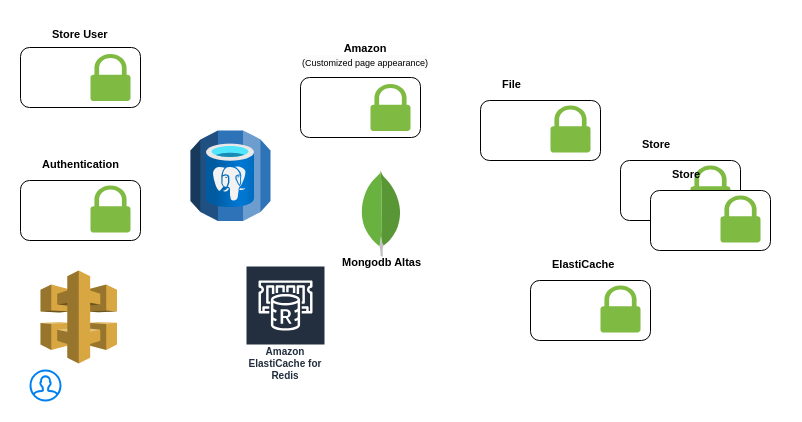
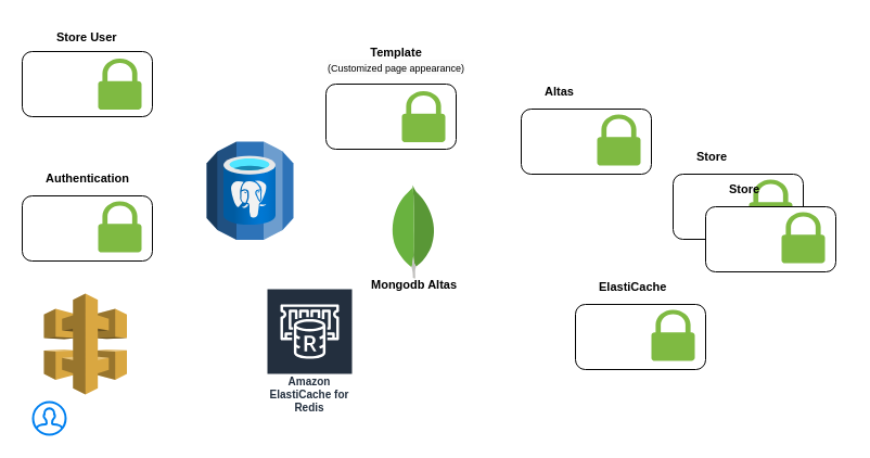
  <mxCell id="0" />
  <mxCell id="1" parent="0" />
  <mxCell id="2" value="" style="html=1;verticalLabelPosition=bottom;align=center;labelBackgroundColor=#ffffff;verticalAlign=top;strokeWidth=2;strokeColor=#0080F0;shadow=0;dashed=0;shape=mxgraph.ios7.icons.user;" vertex="1" parent="1"><mxGeometry x="30" y="370" width="30" height="30" as="geometry" /></mxCell>
  <mxCell id="3" value="" style="outlineConnect=0;dashed=0;verticalLabelPosition=bottom;verticalAlign=top;align=center;html=1;shape=mxgraph.aws3.api_gateway;fillColor=#D9A741;gradientColor=none;" vertex="1" parent="1"><mxGeometry x="40" y="270" width="76.5" height="93" as="geometry" /></mxCell>
  <mxCell id="4" value="" style="group" vertex="1" connectable="0" parent="1"><mxGeometry x="20" width="140" height="87" as="geometry" y="20" /></mxCell>
  <mxCell id="5" value="" style="rounded=1;whiteSpace=wrap;html=1;" vertex="1" parent="4"><mxGeometry y="27" width="120" height="60" as="geometry" /></mxCell>
  <mxCell id="6" value="" style="shape=image;html=1;verticalAlign=top;verticalLabelPosition=bottom;labelBackgroundColor=#ffffff;imageAspect=0;aspect=fixed;image=https://cdn2.iconfinder.com/data/icons/boxicons-logos/24/bxl-spring-boot-128.png;fontColor=#00CC00;movable=1;resizable=1;rotatable=1;deletable=1;editable=1;locked=0;connectable=1;" vertex="1" parent="4"><mxGeometry x="10" y="33.5" width="50" height="50" as="geometry" /></mxCell>
  <mxCell id="7" value="" style="sketch=0;pointerEvents=1;shadow=0;dashed=0;html=1;strokeColor=none;labelPosition=center;verticalLabelPosition=bottom;verticalAlign=top;outlineConnect=0;align=center;shape=mxgraph.office.security.lock_protected;fillColor=#7FBA42;movable=1;resizable=1;rotatable=1;deletable=1;editable=1;locked=0;connectable=1;" vertex="1" parent="4"><mxGeometry x="70" y="33.5" width="40" height="47" as="geometry" /></mxCell>
  <mxCell id="8" value="&lt;div style=&quot;text-align: center;&quot;&gt;&lt;b&gt;&lt;font style=&quot;font-size: 11px;&quot;&gt;Store User&lt;/font&gt;&lt;/b&gt;&lt;/div&gt;" style="text;whiteSpace=wrap;html=1;" vertex="1" parent="4"><mxGeometry x="30" width="110" height="40" as="geometry" /></mxCell>
  <mxCell id="9" value="" style="group" vertex="1" connectable="0" parent="1"><mxGeometry x="20" y="150" width="130" height="90" as="geometry" /></mxCell>
  <mxCell id="10" value="" style="rounded=1;whiteSpace=wrap;html=1;" vertex="1" parent="9"><mxGeometry y="30" width="120" height="60" as="geometry" /></mxCell>
  <mxCell id="11" value="" style="shape=image;html=1;verticalAlign=top;verticalLabelPosition=bottom;labelBackgroundColor=#ffffff;imageAspect=0;aspect=fixed;image=https://cdn2.iconfinder.com/data/icons/boxicons-logos/24/bxl-spring-boot-128.png;fontColor=#00CC00;" vertex="1" parent="9"><mxGeometry x="10" y="35" width="50" height="50" as="geometry" /></mxCell>
  <mxCell id="12" value="&lt;div style=&quot;text-align: center;&quot;&gt;&lt;b&gt;&lt;font style=&quot;font-size: 11px;&quot;&gt;Authentication&lt;/font&gt;&lt;/b&gt;&lt;/div&gt;" style="text;whiteSpace=wrap;html=1;" vertex="1" parent="9"><mxGeometry x="20" width="110" height="40" as="geometry" /></mxCell>
  <mxCell id="13" value="" style="sketch=0;pointerEvents=1;shadow=0;dashed=0;html=1;strokeColor=none;labelPosition=center;verticalLabelPosition=bottom;verticalAlign=top;outlineConnect=0;align=center;shape=mxgraph.office.security.lock_protected;fillColor=#7FBA42;" vertex="1" parent="9"><mxGeometry x="70" y="35" width="40" height="47" as="geometry" /></mxCell>
  <mxCell id="14" value="" style="group" vertex="1" connectable="0" parent="1"><mxGeometry x="300" y="50" width="140" height="87" as="geometry" /></mxCell>
  <mxCell id="15" value="" style="rounded=1;whiteSpace=wrap;html=1;" vertex="1" parent="14"><mxGeometry y="27" width="120" height="60" as="geometry" /></mxCell>
  <mxCell id="16" value="" style="shape=image;html=1;verticalAlign=top;verticalLabelPosition=bottom;labelBackgroundColor=#ffffff;imageAspect=0;aspect=fixed;image=https://cdn2.iconfinder.com/data/icons/boxicons-logos/24/bxl-spring-boot-128.png;fontColor=#00CC00;movable=1;resizable=1;rotatable=1;deletable=1;editable=1;locked=0;connectable=1;" vertex="1" parent="14"><mxGeometry x="10" y="33.5" width="50" height="50" as="geometry" /></mxCell>
  <mxCell id="17" value="" style="sketch=0;pointerEvents=1;shadow=0;dashed=0;html=1;strokeColor=none;labelPosition=center;verticalLabelPosition=bottom;verticalAlign=top;outlineConnect=0;align=center;shape=mxgraph.office.security.lock_protected;fillColor=#7FBA42;movable=1;resizable=1;rotatable=1;deletable=1;editable=1;locked=0;connectable=1;" vertex="1" parent="14"><mxGeometry x="70" y="33.5" width="40" height="47" as="geometry" /></mxCell>
- <mxCell id="18" value="&lt;div style=&quot;text-align: center;&quot;&gt;&lt;font style=&quot;font-size: 11px;&quot;&gt;&lt;b&gt;Amazon&lt;/b&gt;&lt;/font&gt;&lt;/div&gt;&lt;span style=&quot;color: rgb(0, 0, 0); font-family: Helvetica; font-style: normal; font-variant-ligatures: normal; font-variant-caps: normal; font-weight: 400; letter-spacing: normal; orphans: 2; text-indent: 0px; text-transform: none; widows: 2; word-spacing: 0px; -webkit-text-stroke-width: 0px; background-color: rgb(251, 251, 251); text-decoration-thickness: initial; text-decoration-style: initial; text-decoration-color: initial; float: none; display: inline !important;&quot;&gt;&lt;font style=&quot;font-size: 9px;&quot;&gt;(Customized page appearance)&lt;/font&gt;&lt;br&gt;&lt;/span&gt;" style="text;whiteSpace=wrap;html=1;" vertex="1" parent="14"><mxGeometry y="-16" width="140" height="43" as="geometry" /></mxCell>
+ <mxCell id="18" value="&lt;div style=&quot;text-align: center;&quot;&gt;&lt;font style=&quot;font-size: 11px;&quot;&gt;&lt;b&gt;Template&lt;/b&gt;&lt;/font&gt;&lt;/div&gt;&lt;span style=&quot;color: rgb(0, 0, 0); font-family: Helvetica; font-style: normal; font-variant-ligatures: normal; font-variant-caps: normal; font-weight: 400; letter-spacing: normal; orphans: 2; text-indent: 0px; text-transform: none; widows: 2; word-spacing: 0px; -webkit-text-stroke-width: 0px; background-color: rgb(251, 251, 251); text-decoration-thickness: initial; text-decoration-style: initial; text-decoration-color: initial; float: none; display: inline !important;&quot;&gt;&lt;font style=&quot;font-size: 9px;&quot;&gt;(Customized page appearance)&lt;/font&gt;&lt;br&gt;&lt;/span&gt;" style="text;whiteSpace=wrap;html=1;" vertex="1" parent="14"><mxGeometry y="-16" width="140" height="43" as="geometry" /></mxCell>
  <mxCell id="19" value="" style="group" vertex="1" connectable="0" parent="1"><mxGeometry x="340" y="170" width="90" height="100" as="geometry" /></mxCell>
  <mxCell id="20" value="" style="dashed=0;outlineConnect=0;html=1;align=center;labelPosition=center;verticalLabelPosition=bottom;verticalAlign=top;shape=mxgraph.weblogos.mongodb" vertex="1" parent="19"><mxGeometry x="20" width="41.2" height="86.2" as="geometry" /></mxCell>
  <mxCell id="21" value="&lt;div style=&quot;text-align: center;&quot;&gt;&lt;/div&gt;&lt;span style=&quot;color: rgb(0, 0, 0); font-family: Helvetica; font-style: normal; font-variant-ligatures: normal; font-variant-caps: normal; letter-spacing: normal; orphans: 2; text-indent: 0px; text-transform: none; widows: 2; word-spacing: 0px; -webkit-text-stroke-width: 0px; background-color: rgb(251, 251, 251); text-decoration-thickness: initial; text-decoration-style: initial; text-decoration-color: initial; float: none; display: inline !important;&quot;&gt;&lt;div style=&quot;text-align: center;&quot;&gt;&lt;b style=&quot;font-size: 11px;&quot;&gt;Mongodb Altas&lt;/b&gt;&lt;/div&gt;&lt;/span&gt;" style="text;whiteSpace=wrap;html=1;" vertex="1" parent="19"><mxGeometry y="78" width="90" height="22" as="geometry" /></mxCell>
  <mxCell id="22" value="" style="group" vertex="1" connectable="0" parent="1"><mxGeometry x="160" y="130" width="140" height="120" as="geometry" /></mxCell>
  <mxCell id="23" value="" style="group" vertex="1" connectable="0" parent="22"><mxGeometry x="30" width="80" height="90.5" as="geometry" /></mxCell>
  <mxCell id="24" value="" style="outlineConnect=0;dashed=0;verticalLabelPosition=bottom;verticalAlign=top;align=center;html=1;shape=mxgraph.aws3.rds;fillColor=#2E73B8;gradientColor=none;" vertex="1" parent="23"><mxGeometry width="80" height="90.5" as="geometry" /></mxCell>
  <mxCell id="25" value="" style="image;aspect=fixed;html=1;points=[];align=center;fontSize=12;image=img/lib/azure2/databases/Azure_Database_PostgreSQL_Server.svg;" vertex="1" parent="23"><mxGeometry x="16" y="13.25" width="48" height="64" as="geometry" /></mxCell>
  <mxCell id="26" value="Amazon ElastiCache for Redis" style="sketch=0;outlineConnect=0;fontColor=#232F3E;gradientColor=none;strokeColor=#ffffff;fillColor=#232F3E;dashed=0;verticalLabelPosition=middle;verticalAlign=bottom;align=center;html=1;whiteSpace=wrap;fontSize=10;fontStyle=1;spacing=3;shape=mxgraph.aws4.productIcon;prIcon=mxgraph.aws4.elasticache_for_redis;" vertex="1" parent="1"><mxGeometry x="245" y="265" width="80" height="120" as="geometry" /></mxCell>
  <mxCell id="27" value="" style="group" vertex="1" connectable="0" parent="1"><mxGeometry x="620" y="130" width="130" height="90" as="geometry" /></mxCell>
  <mxCell id="28" value="" style="rounded=1;whiteSpace=wrap;html=1;" vertex="1" parent="27"><mxGeometry y="30" width="120" height="60" as="geometry" /></mxCell>
  <mxCell id="29" value="" style="shape=image;html=1;verticalAlign=top;verticalLabelPosition=bottom;labelBackgroundColor=#ffffff;imageAspect=0;aspect=fixed;image=https://cdn2.iconfinder.com/data/icons/boxicons-logos/24/bxl-spring-boot-128.png;fontColor=#00CC00;" vertex="1" parent="27"><mxGeometry x="10" y="35" width="50" height="50" as="geometry" /></mxCell>
  <mxCell id="30" value="&lt;div style=&quot;text-align: center;&quot;&gt;&lt;span style=&quot;font-size: 11px;&quot;&gt;&lt;b&gt;Store&lt;/b&gt;&lt;/span&gt;&lt;/div&gt;" style="text;whiteSpace=wrap;html=1;" vertex="1" parent="27"><mxGeometry x="20" width="110" height="40" as="geometry" /></mxCell>
  <mxCell id="31" value="" style="sketch=0;pointerEvents=1;shadow=0;dashed=0;html=1;strokeColor=none;labelPosition=center;verticalLabelPosition=bottom;verticalAlign=top;outlineConnect=0;align=center;shape=mxgraph.office.security.lock_protected;fillColor=#7FBA42;" vertex="1" parent="27"><mxGeometry x="70" y="35" width="40" height="47" as="geometry" /></mxCell>
  <mxCell id="32" value="" style="group" vertex="1" connectable="0" parent="1"><mxGeometry x="530" y="250" width="130" height="90" as="geometry" /></mxCell>
  <mxCell id="33" value="" style="rounded=1;whiteSpace=wrap;html=1;" vertex="1" parent="32"><mxGeometry y="30" width="120" height="60" as="geometry" /></mxCell>
  <mxCell id="34" value="" style="shape=image;html=1;verticalAlign=top;verticalLabelPosition=bottom;labelBackgroundColor=#ffffff;imageAspect=0;aspect=fixed;image=https://cdn2.iconfinder.com/data/icons/boxicons-logos/24/bxl-spring-boot-128.png;fontColor=#00CC00;" vertex="1" parent="32"><mxGeometry x="10" y="35" width="50" height="50" as="geometry" /></mxCell>
  <mxCell id="35" value="&lt;div style=&quot;text-align: center;&quot;&gt;&lt;span style=&quot;font-size: 11px;&quot;&gt;&lt;b&gt;ElastiCache&lt;/b&gt;&lt;/span&gt;&lt;/div&gt;" style="text;whiteSpace=wrap;html=1;" vertex="1" parent="32"><mxGeometry x="20" width="110" height="40" as="geometry" /></mxCell>
  <mxCell id="36" value="" style="sketch=0;pointerEvents=1;shadow=0;dashed=0;html=1;strokeColor=none;labelPosition=center;verticalLabelPosition=bottom;verticalAlign=top;outlineConnect=0;align=center;shape=mxgraph.office.security.lock_protected;fillColor=#7FBA42;" vertex="1" parent="32"><mxGeometry x="70" y="35" width="40" height="47" as="geometry" /></mxCell>
  <mxCell id="37" value="" style="group" vertex="1" connectable="0" parent="1"><mxGeometry x="480" y="70" width="130" height="90" as="geometry" /></mxCell>
  <mxCell id="38" value="" style="rounded=1;whiteSpace=wrap;html=1;" vertex="1" parent="37"><mxGeometry y="30" width="120" height="60" as="geometry" /></mxCell>
  <mxCell id="39" value="" style="shape=image;html=1;verticalAlign=top;verticalLabelPosition=bottom;labelBackgroundColor=#ffffff;imageAspect=0;aspect=fixed;image=https://cdn2.iconfinder.com/data/icons/boxicons-logos/24/bxl-spring-boot-128.png;fontColor=#00CC00;" vertex="1" parent="37"><mxGeometry x="10" y="35" width="50" height="50" as="geometry" /></mxCell>
- <mxCell id="40" value="&lt;div style=&quot;text-align: center;&quot;&gt;&lt;span style=&quot;font-size: 11px;&quot;&gt;&lt;b&gt;File&lt;/b&gt;&lt;/span&gt;&lt;/div&gt;" style="text;whiteSpace=wrap;html=1;" vertex="1" parent="37"><mxGeometry x="20" width="110" height="40" as="geometry" /></mxCell>
+ <mxCell id="40" value="&lt;div style=&quot;text-align: center;&quot;&gt;&lt;span style=&quot;font-size: 11px;&quot;&gt;&lt;b&gt;Altas&lt;/b&gt;&lt;/span&gt;&lt;/div&gt;" style="text;whiteSpace=wrap;html=1;" vertex="1" parent="37"><mxGeometry x="20" width="110" height="40" as="geometry" /></mxCell>
  <mxCell id="41" value="" style="sketch=0;pointerEvents=1;shadow=0;dashed=0;html=1;strokeColor=none;labelPosition=center;verticalLabelPosition=bottom;verticalAlign=top;outlineConnect=0;align=center;shape=mxgraph.office.security.lock_protected;fillColor=#7FBA42;" vertex="1" parent="37"><mxGeometry x="70" y="35" width="40" height="47" as="geometry" /></mxCell>
  <mxCell id="42" value="" style="group" vertex="1" connectable="0" parent="1"><mxGeometry x="650" y="160" width="130" height="90" as="geometry" /></mxCell>
  <mxCell id="43" value="" style="rounded=1;whiteSpace=wrap;html=1;" vertex="1" parent="42"><mxGeometry y="30" width="120" height="60" as="geometry" /></mxCell>
  <mxCell id="44" value="" style="shape=image;html=1;verticalAlign=top;verticalLabelPosition=bottom;labelBackgroundColor=#ffffff;imageAspect=0;aspect=fixed;image=https://cdn2.iconfinder.com/data/icons/boxicons-logos/24/bxl-spring-boot-128.png;fontColor=#00CC00;" vertex="1" parent="42"><mxGeometry x="10" y="35" width="50" height="50" as="geometry" /></mxCell>
  <mxCell id="45" value="&lt;div style=&quot;text-align: center;&quot;&gt;&lt;span style=&quot;font-size: 11px;&quot;&gt;&lt;b&gt;Store&lt;/b&gt;&lt;/span&gt;&lt;/div&gt;" style="text;whiteSpace=wrap;html=1;" vertex="1" parent="42"><mxGeometry x="20" width="110" height="40" as="geometry" /></mxCell>
  <mxCell id="46" value="" style="sketch=0;pointerEvents=1;shadow=0;dashed=0;html=1;strokeColor=none;labelPosition=center;verticalLabelPosition=bottom;verticalAlign=top;outlineConnect=0;align=center;shape=mxgraph.office.security.lock_protected;fillColor=#7FBA42;" vertex="1" parent="42"><mxGeometry x="70" y="35" width="40" height="47" as="geometry" /></mxCell>
